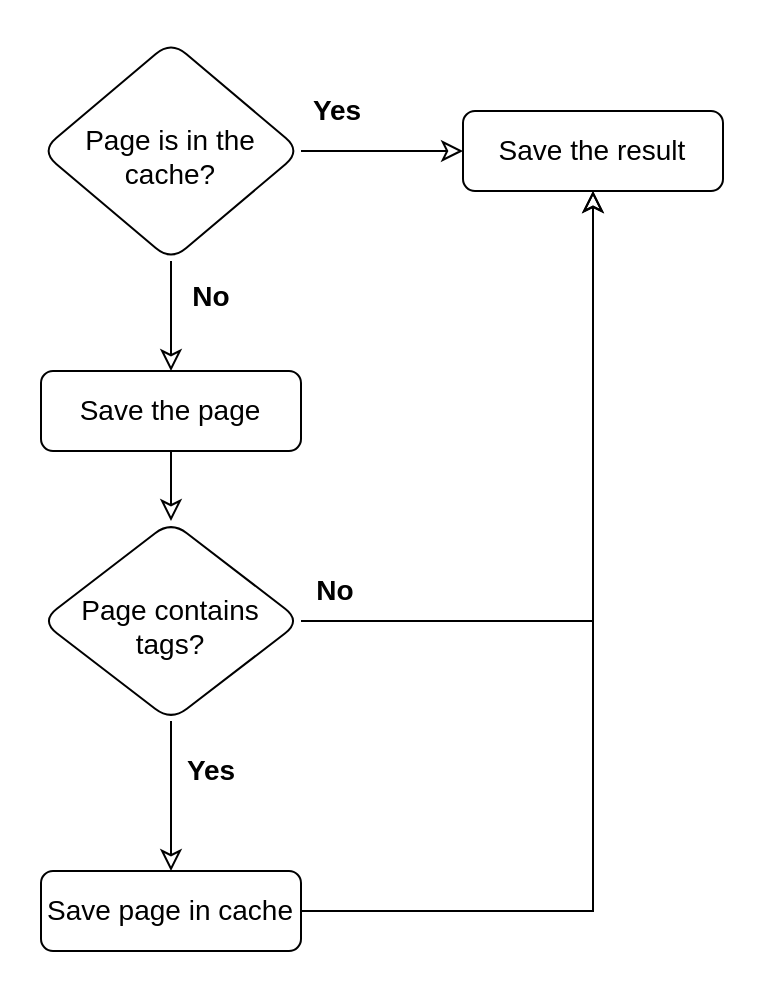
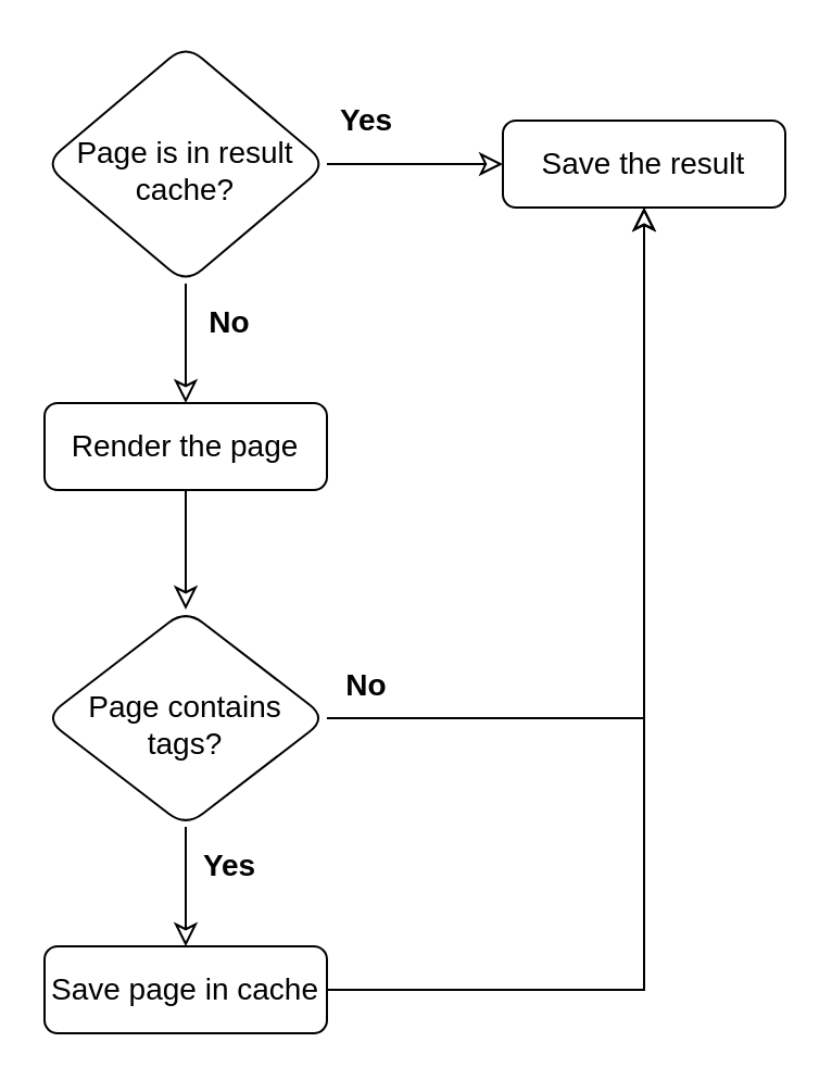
  <mxCell id="0" />
  <mxCell id="1" parent="0" />
  <mxCell id="2" value="Yes" style="rounded=0;html=1;jettySize=auto;orthogonalLoop=1;fontSize=14;endArrow=classic;endFill=0;endSize=8;strokeWidth=1;shadow=0;labelBackgroundColor=none;edgeStyle=orthogonalEdgeStyle;entryX=0;entryY=0.5;entryDx=0;entryDy=0;fontStyle=1" parent="1" source="4" target="7" edge="1"><mxGeometry x="-0.556" y="20" relative="1" as="geometry"><mxPoint as="offset" /></mxGeometry></mxCell>
  <mxCell id="3" value="No" style="edgeStyle=orthogonalEdgeStyle;rounded=0;html=1;jettySize=auto;orthogonalLoop=1;fontSize=14;endArrow=classic;endFill=0;endSize=8;strokeWidth=1;shadow=0;labelBackgroundColor=none;entryX=0.5;entryY=0;entryDx=0;entryDy=0;fontStyle=1" parent="1" source="4" target="8" edge="1"><mxGeometry x="-0.333" y="20" relative="1" as="geometry"><mxPoint as="offset" /><mxPoint x="120" y="145" as="targetPoint" /></mxGeometry></mxCell>
- <mxCell id="4" value="Page is in the cache?" style="rhombus;whiteSpace=wrap;html=1;shadow=0;fontFamily=Helvetica;fontSize=14;align=center;strokeWidth=1;spacing=6;spacingTop=6;rounded=1;" parent="1" vertex="1"><mxGeometry x="20" y="20" width="130" height="110" as="geometry" /></mxCell>
+ <mxCell id="4" value="Page is in result cache?" style="rhombus;whiteSpace=wrap;html=1;shadow=0;fontFamily=Helvetica;fontSize=14;align=center;strokeWidth=1;spacing=6;spacingTop=6;rounded=1;" parent="1" vertex="1"><mxGeometry x="20" y="20" width="130" height="110" as="geometry" /></mxCell>
  <mxCell id="5" value="No" style="rounded=0;html=1;jettySize=auto;orthogonalLoop=1;fontSize=14;endArrow=classic;endFill=0;endSize=8;strokeWidth=1;shadow=0;labelBackgroundColor=none;edgeStyle=orthogonalEdgeStyle;entryX=0.5;entryY=1;entryDx=0;entryDy=0;fontStyle=1" parent="1" source="6" target="7" edge="1"><mxGeometry x="-0.907" y="15" relative="1" as="geometry"><mxPoint as="offset" /></mxGeometry></mxCell>
- <mxCell id="6" value="Page contains tags?" style="rhombus;whiteSpace=wrap;html=1;shadow=0;fontFamily=Helvetica;fontSize=14;align=center;strokeWidth=1;spacing=6;spacingTop=6;rounded=1;" parent="1" vertex="1"><mxGeometry x="20" y="260" width="130" height="100" as="geometry" /></mxCell>
+ <mxCell id="6" value="Page contains tags?" style="rhombus;whiteSpace=wrap;html=1;shadow=0;fontFamily=Helvetica;fontSize=14;align=center;strokeWidth=1;spacing=6;spacingTop=6;rounded=1;" parent="1" vertex="1"><mxGeometry x="20" y="280" width="130" height="100" as="geometry" /></mxCell>
  <mxCell id="7" value="Save the result" style="rounded=1;whiteSpace=wrap;html=1;fontSize=14;glass=0;strokeWidth=1;shadow=0;" parent="1" vertex="1"><mxGeometry x="231" y="55" width="130" height="40" as="geometry" /></mxCell>
- <mxCell id="8" value="Save the page" style="rounded=1;whiteSpace=wrap;html=1;fontSize=14;glass=0;strokeWidth=1;shadow=0;" parent="1" vertex="1"><mxGeometry x="20" y="185" width="130" height="40" as="geometry" /></mxCell>
+ <mxCell id="8" value="Render the page" style="rounded=1;whiteSpace=wrap;html=1;fontSize=14;glass=0;strokeWidth=1;shadow=0;" parent="1" vertex="1"><mxGeometry x="20" y="185" width="130" height="40" as="geometry" /></mxCell>
  <mxCell id="9" value="" style="edgeStyle=orthogonalEdgeStyle;rounded=0;html=1;jettySize=auto;orthogonalLoop=1;fontSize=14;endArrow=classic;endFill=0;endSize=8;strokeWidth=1;shadow=0;labelBackgroundColor=none;entryX=0.5;entryY=0;entryDx=0;entryDy=0;exitX=0.5;exitY=1;exitDx=0;exitDy=0;fontStyle=1" parent="1" source="8" target="6" edge="1"><mxGeometry y="10" relative="1" as="geometry"><mxPoint as="offset" /><mxPoint x="90" y="135" as="sourcePoint" /><mxPoint x="90" y="195" as="targetPoint" /></mxGeometry></mxCell>
  <mxCell id="10" value="Save page in cache" style="rounded=1;whiteSpace=wrap;html=1;fontSize=14;glass=0;strokeWidth=1;shadow=0;" parent="1" vertex="1"><mxGeometry x="20" y="435" width="130" height="40" as="geometry" /></mxCell>
  <mxCell id="11" value="Yes" style="edgeStyle=orthogonalEdgeStyle;rounded=0;html=1;jettySize=auto;orthogonalLoop=1;fontSize=14;endArrow=classic;endFill=0;endSize=8;strokeWidth=1;shadow=0;labelBackgroundColor=none;entryX=0.5;entryY=0;entryDx=0;entryDy=0;exitX=0.5;exitY=1;exitDx=0;exitDy=0;fontStyle=1" parent="1" source="6" target="10" edge="1"><mxGeometry x="-0.333" y="20" relative="1" as="geometry"><mxPoint as="offset" /><mxPoint x="90" y="135" as="sourcePoint" /><mxPoint x="90" y="195" as="targetPoint" /></mxGeometry></mxCell>
  <mxCell id="12" value="" style="edgeStyle=orthogonalEdgeStyle;rounded=0;html=1;jettySize=auto;orthogonalLoop=1;fontSize=14;endArrow=classic;endFill=0;endSize=8;strokeWidth=1;shadow=0;labelBackgroundColor=none;entryX=0.5;entryY=1;entryDx=0;entryDy=0;exitX=1;exitY=0.5;exitDx=0;exitDy=0;fontStyle=1" parent="1" source="10" target="7" edge="1"><mxGeometry y="10" relative="1" as="geometry"><mxPoint as="offset" /><mxPoint x="90" y="235" as="sourcePoint" /><mxPoint x="90" y="295" as="targetPoint" /></mxGeometry></mxCell>
